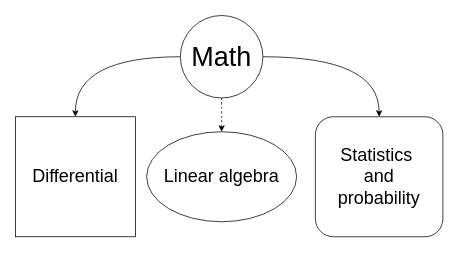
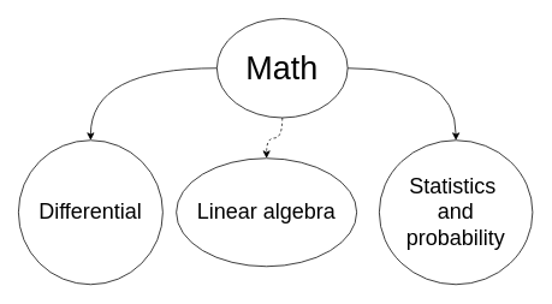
  <mxCell id="0" />
  <mxCell id="1" parent="0" />
  <mxCell id="2" value="" style="edgeStyle=orthogonalEdgeStyle;rounded=0;orthogonalLoop=1;jettySize=auto;html=1;curved=1;" parent="1" source="5" target="6" edge="1"><mxGeometry relative="1" as="geometry" /></mxCell>
  <mxCell id="3" value="" style="edgeStyle=orthogonalEdgeStyle;rounded=0;orthogonalLoop=1;jettySize=auto;html=1;curved=1;dashed=1;" parent="1" source="5" target="7" edge="1"><mxGeometry relative="1" as="geometry" /></mxCell>
  <mxCell id="4" value="" style="edgeStyle=orthogonalEdgeStyle;rounded=0;orthogonalLoop=1;jettySize=auto;html=1;strokeColor=default;align=center;verticalAlign=middle;fontFamily=Helvetica;fontSize=11;fontColor=default;labelBackgroundColor=default;endArrow=classic;curved=1;" parent="1" source="5" target="8" edge="1"><mxGeometry relative="1" as="geometry" /></mxCell>
- <mxCell id="5" value="&lt;span style=&quot;font-size: 36px;&quot;&gt;Math&lt;/span&gt;" style="ellipse;whiteSpace=wrap;html=1;aspect=fixed;" parent="1" vertex="1"><mxGeometry x="240" y="20" width="110" height="110" as="geometry" /></mxCell>
- <mxCell id="6" value="Statistics&amp;nbsp;&lt;div&gt;and&lt;/div&gt;&lt;div&gt;probability&lt;/div&gt;" style="whiteSpace=wrap;html=1;fontSize=24;rounded=1;" parent="1" vertex="1"><mxGeometry x="420" y="155" width="170" height="160" as="geometry" /></mxCell>
+ <mxCell id="5" value="&lt;span style=&quot;font-size: 36px;&quot;&gt;Math&lt;/span&gt;" style="ellipse;whiteSpace=wrap;html=1;aspect=fixed;" parent="1" vertex="1"><mxGeometry x="240" y="20" width="145" height="110" as="geometry" /></mxCell>
+ <mxCell id="6" value="Statistics&amp;nbsp;&lt;div&gt;and&lt;/div&gt;&lt;div&gt;probability&lt;/div&gt;" style="ellipse;whiteSpace=wrap;html=1;fontSize=24;" parent="1" vertex="1"><mxGeometry x="420" y="155" width="170" height="160" as="geometry" /></mxCell>
  <mxCell id="7" value="Linear algebra" style="ellipse;whiteSpace=wrap;html=1;fontSize=24;" parent="1" vertex="1"><mxGeometry x="195" y="175" width="200" height="120" as="geometry" /></mxCell>
- <mxCell id="8" value="Differential" style="whiteSpace=wrap;html=1;strokeColor=default;align=center;verticalAlign=middle;fontFamily=Helvetica;fontSize=24;fontColor=default;fillColor=default;rounded=0;" parent="1" vertex="1"><mxGeometry x="20" y="155" width="160" height="160" as="geometry" /></mxCell>
+ <mxCell id="8" value="Differential" style="ellipse;whiteSpace=wrap;html=1;strokeColor=default;align=center;verticalAlign=middle;fontFamily=Helvetica;fontSize=24;fontColor=default;fillColor=default;" parent="1" vertex="1"><mxGeometry x="20" y="155" width="160" height="160" as="geometry" /></mxCell>
